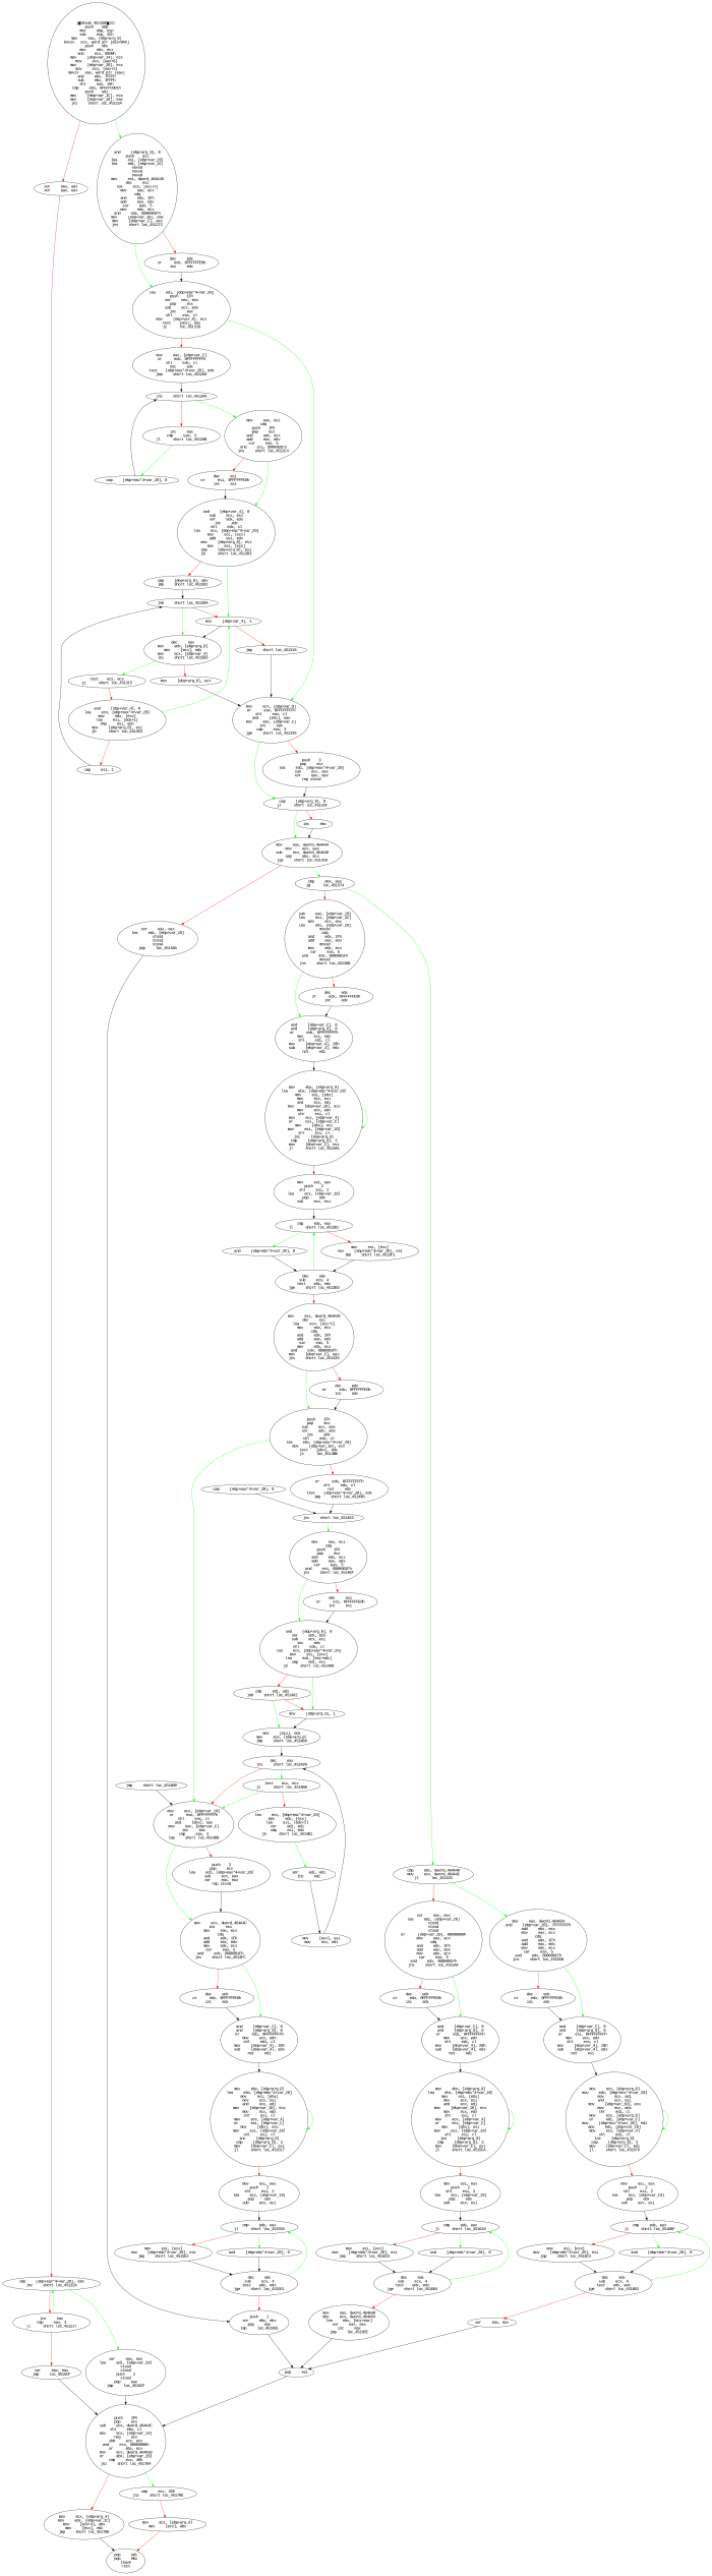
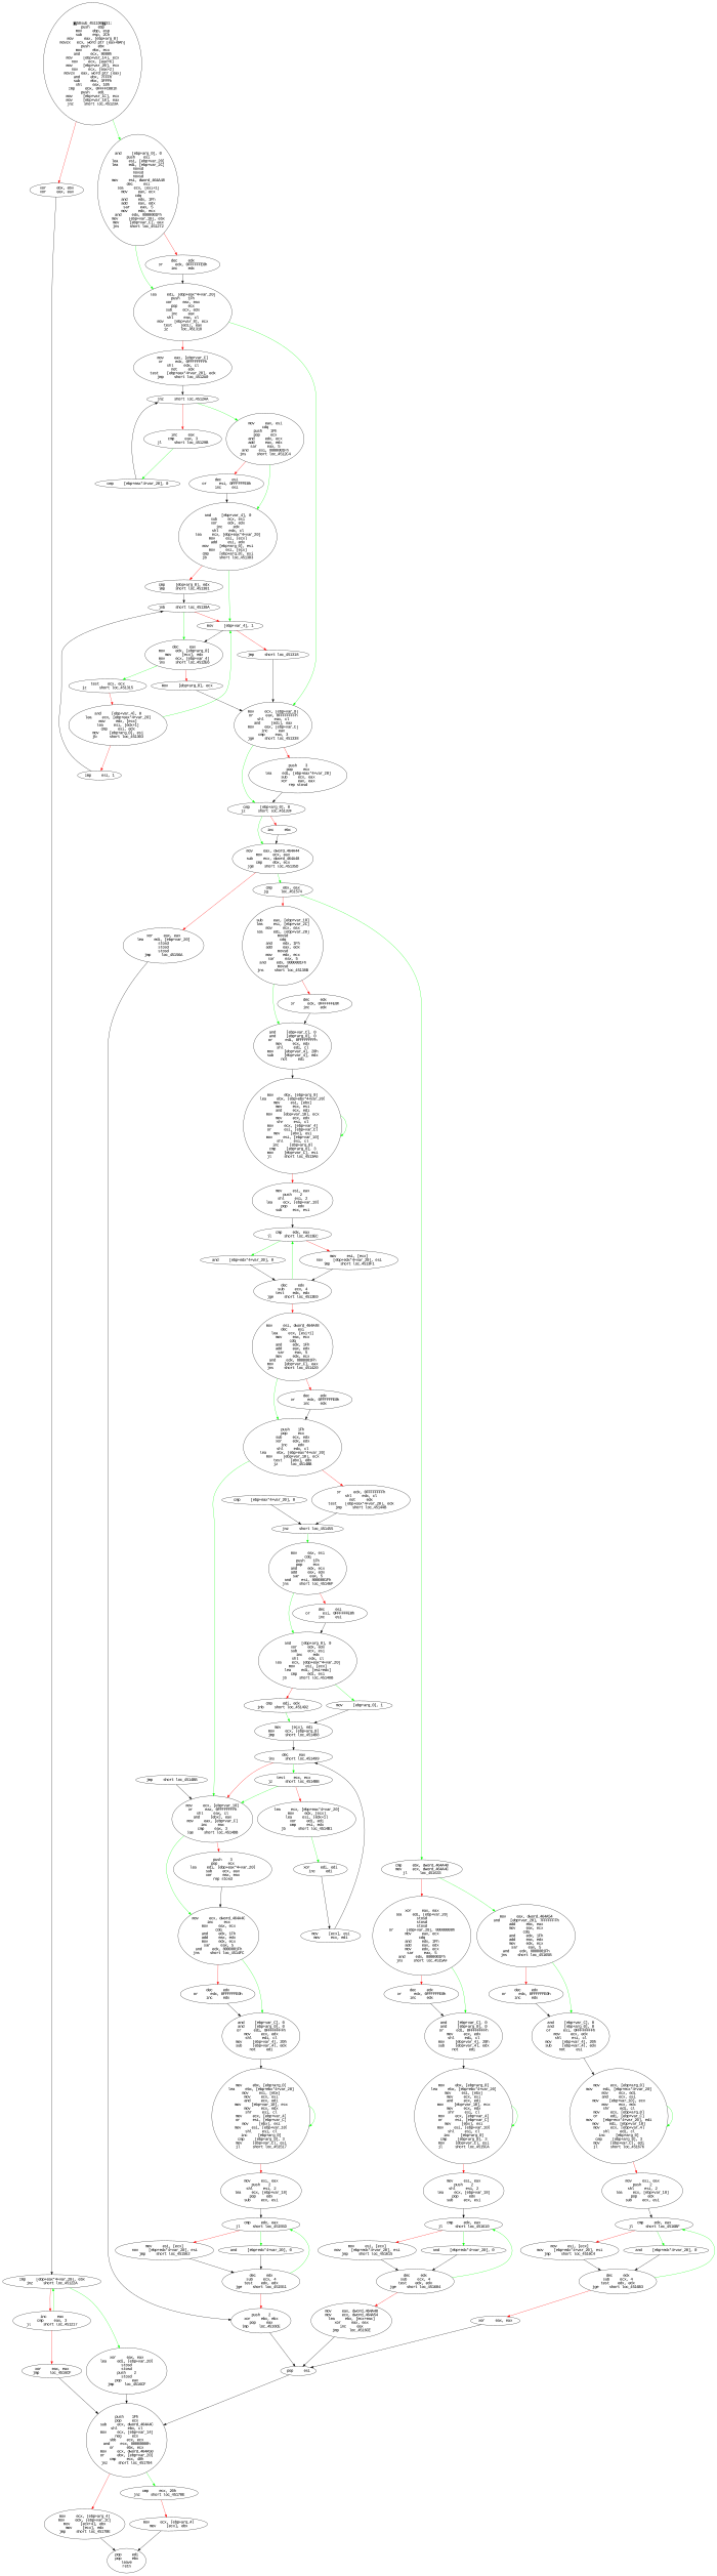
  digraph {
    fontname="Liberation Mono"
    node [fontname="Liberation Mono"]
    edge [color=black fontname="Liberation Mono"]
    n1 [label="58sub_4511D031:\npush    ebp\nmov     ebp, esp\nsub     esp, 2Ch\nmov     eax, [ebp+arg_0]\nmovzx   ecx, word ptr [eax+0Ah]\npush    ebx\nmov     ebx, ecx\nand     ecx, 8000h\nmov     [ebp+var_14], ecx\nmov     ecx, [eax+6]\nmov     [ebp+var_20], ecx\nmov     ecx, [eax+2]\nmovzx   eax, word ptr [eax]\nand     ebx, 7FFFh\nsub     ebx, 3FFFh\nshl     eax, 10h\ncmp     ebx, 0FFFFC001h\npush    edi\nmov     [ebp+var_1C], ecx\nmov     [ebp+var_18], eax\njnz     short loc_45123A"]
    n2 [label="xor     ebx, ebx\nxor     eax, eax"]
    n3 [label="and     [ebp+arg_0], 0\npush    esi\nlea     esi, [ebp+var_20]\nlea     edi, [ebp+var_2C]\nmovsd\nmovsd\nmovsd\nmov     esi, dword_464A48\ndec     esi\nlea     ecx, [esi+1]\nmov     eax, ecx\ncdq\nand     edx, 1Fh\nadd     eax, edx\nsar     eax, 5\nmov     edx, ecx\nand     edx, 8000001Fh\nmov     [ebp+var_10], ebx\nmov     [ebp+var_C], eax\njns     short loc_451272"]
    n4 [label="cmp     [ebp+eax*4+var_20], ebx\njnz     short loc_45122A"]
    n5 [label="dec     edx\nor      edx, 0FFFFFFE0h\ninc     edx"]
    n6 [label="lea     edi, [ebp+eax*4+var_20]\npush    1Fh\nxor     eax, eax\npop     ecx\nsub     ecx, edx\ninc     eax\nshl     eax, cl\nmov     [ebp+var_8], ecx\ntest    [edi], eax\njz      loc_451318"]
    n7 [label="inc     eax\ncmp     eax, 3\njl      short loc_451217"]
    n8 [label="xor     eax, eax\nlea     edi, [ebp+var_20]\nstosd\nstosd\npush    2\nstosd\npop     eax\njmp     loc_4516CF"]
    n9 [label="xor     eax, eax\njmp     loc_4516CF"]
    n10 [label="push    1Fh\npop     ecx\nsub     ecx, dword_464A4C\nshl     ebx, cl\nmov     ecx, [ebp+var_14]\nneg     ecx\nsbb     ecx, ecx\nand     ecx, 80000000h\nor      ebx, ecx\nmov     ecx, dword_464A50\nor      ebx, [ebp+var_20]\ncmp     ecx, 40h\njnz     short loc_451704"]
    n11 [label="mov     ecx, [ebp+arg_4]\nmov     edx, [ebp+var_1C]\nmov     [ecx+4], ebx\nmov     [ecx], edx\njmp     short loc_45170E"]
    n12 [label="cmp     ecx, 20h\njnz     short loc_45170E"]
    n13 [label="mov     eax, [ebp+var_C]\nor      edx, 0FFFFFFFFh\nshl     edx, cl\nnot     edx\ntest    [ebp+eax*4+var_20], edx\njmp     short loc_4512A0"]
    n14 [label="mov     ecx, [ebp+var_8]\nor      eax, 0FFFFFFFFh\nshl     eax, cl\nand     [edi], eax\nmov     eax, [ebp+var_C]\ninc     eax\ncmp     eax, 3\njge     short loc_451338"]
    n15 [label="jnz     short loc_4512AA"]
    n16 [label="push    3\npop     ecx\nlea     edi, [ebp+eax*4+var_20]\nsub     ecx, eax\nxor     eax, eax\nrep stosd"]
    n17 [label="cmp     [ebp+arg_0], 0\njz      short loc_45133F"]
    n18 [label="inc     eax\ncmp     eax, 3\njl      short loc_45129B"]
    n19 [label="mov     eax, esi\ncdq\npush    1Fh\npop     ecx\nand     edx, ecx\nadd     eax, edx\nsar     eax, 5\nand     esi, 8000001Fh\njns     short loc_4512C4"]
    n20 [label="cmp     [ebp+eax*4+var_20], 0"]
    n21 [label="dec     esi\nor      esi, 0FFFFFFE0h\ninc     esi"]
    n22 [label="and     [ebp+var_4], 0\nsub     ecx, esi\nxor     edx, edx\ninc     edx\nshl     edx, cl\nlea     ecx, [ebp+eax*4+var_20]\nmov     esi, [ecx]\nadd     esi, edx\nmov     [ebp+arg_0], esi\nmov     esi, [ecx]\ncmp     [ebp+arg_0], esi\njb      short loc_451303"]
    n23 [label="jmp     short loc_451318"]
    n24 [label="cmp     [ebp+arg_0], edx\njmp     short loc_451301"]
    n25 [label="mov     [ebp+var_4], 1"]
    n26 [label="jnb     short loc_45130A"]
    n27 [label="dec     eax\nmov     edx, [ebp+arg_0]\nmov     [ecx], edx\nmov     ecx, [ebp+var_4]\njns     short loc_4512E6"]
    n28 [label="test    ecx, ecx\njz      short loc_451315"]
    n29 [label="and     [ebp+var_4], 0\nlea     ecx, [ebp+eax*4+var_20]\nmov     edx, [ecx]\nlea     esi, [edx+1]\ncmp     esi, edx\nmov     [ebp+arg_0], esi\njb      short loc_451303"]
    n30 [label="cmp     esi, 1"]
    n31 [label="mov     [ebp+arg_0], ecx"]
    n32 [label="inc     ebx"]
    n33 [label="mov     eax, dword_464A44\nmov     ecx, eax\nsub     ecx, dword_464A48\ncmp     ebx, ecx\njge     short loc_45135D"]
    n34 [label="xor     eax, eax\nlea     edi, [ebp+var_20]\nstosd\nstosd\nstosd\njmp     loc_45156A"]
    n35 [label="cmp     ebx, eax\njg      loc_451574"]
    n36 [label="push    2\nxor     ebx, ebx\npop     eax\njmp     loc_4516CE"]
    n37 [label="sub     eax, [ebp+var_10]\nlea     esi, [ebp+var_2C]\nmov     ecx, eax\nlea     edi, [ebp+var_20]\nmovsd\ncdq\nand     edx, 1Fh\nadd     eax, edx\nmovsd\nmov     edx, ecx\nsar     eax, 5\nand     edx, 8000001Fh\nmovsd\njns     short loc_45138B"]
    n38 [label="cmp     ebx, dword_464A40\nmov     ecx, dword_464A4C\njl      loc_451633"]
    n39 [label="pop     esi"]
    n40 [label="dec     edx\nor      edx, 0FFFFFFE0h\ninc     edx"]
    n41 [label="and     [ebp+var_C], 0\nand     [ebp+arg_0], 0\nor      edi, 0FFFFFFFFh\nmov     ecx, edx\nshl     edi, cl\nmov     [ebp+var_4], 20h\nsub     [ebp+var_4], edx\nnot     edi"]
    n42 [label="xor     eax, eax\nlea     edi, [ebp+var_20]\nstosd\nstosd\nstosd\nor      [ebp+var_20], 80000000h\nmov     eax, ecx\ncdq\nand     edx, 1Fh\nadd     eax, edx\nmov     edx, ecx\nsar     eax, 5\nand     edx, 8000001Fh\njns     short loc_4515AF"]
    n43 [label="mov     eax, dword_464A54\nand     [ebp+var_20], 7FFFFFFFh\nadd     ebx, eax\nmov     eax, ecx\ncdq\nand     edx, 1Fh\nadd     eax, edx\nmov     edx, ecx\nsar     eax, 5\nand     edx, 8000001Fh\njns     short loc_45165B"]
    n44 [label="mov     ebx, [ebp+arg_0]\nlea     ebx, [ebp+ebx*4+var_20]\nmov     esi, [ebx]\nmov     ecx, esi\nand     ecx, edi\nmov     [ebp+var_10], ecx\nmov     ecx, edx\nshr     esi, cl\nmov     ecx, [ebp+var_4]\nor      esi, [ebp+var_C]\nmov     [ebx], esi\nmov     esi, [ebp+var_10]\nshl     esi, cl\ninc     [ebp+arg_0]\ncmp     [ebp+arg_0], 3\nmov     [ebp+var_C], esi\njl      short loc_4513A6"]
    n45 [label="mov     esi, eax\npush    2\nshl     esi, 2\nlea     ecx, [ebp+var_18]\npop     edx\nsub     ecx, esi"]
    n46 [label="cmp     edx, eax\njl      short loc_4513EC"]
    n47 [label="mov     esi, [ecx]\nmov     [ebp+edx*4+var_20], esi\njmp     short loc_4513F1"]
    n48 [label="and     [ebp+edx*4+var_20], 0"]
    n49 [label="dec     edx\nsub     ecx, 4\ntest    edx, edx\njge     short loc_4513E0"]
    n50 [label="mov     esi, dword_464A48\ndec     esi\nlea     ecx, [esi+1]\nmov     eax, ecx\ncdq\nand     edx, 1Fh\nadd     eax, edx\nsar     eax, 5\nmov     edx, ecx\nand     edx, 8000001Fh\nmov     [ebp+var_C], eax\njns     short loc_451420"]
    n51 [label="dec     edx\nor      edx, 0FFFFFFE0h\ninc     edx"]
    n52 [label="push    1Fh\npop     ecx\nsub     ecx, edx\nxor     edx, edx\ninc     edx\nshl     edx, cl\nlea     ebx, [ebp+eax*4+var_20]\nmov     [ebp+var_10], ecx\ntest    [ebx], edx\njz      loc_4514BB"]
    n53 [label="or      edx, 0FFFFFFFFh\nshl     edx, cl\nnot     edx\ntest    [ebp+eax*4+var_20], edx\njmp     short loc_45144B"]
    n54 [label="mov     ecx, [ebp+var_10]\nor      eax, 0FFFFFFFFh\nshl     eax, cl\nand     [ebx], eax\nmov     eax, [ebp+var_C]\ninc     eax\ncmp     eax, 3\njge     short loc_4514DB"]
    n55 [label="jnz     short loc_451455"]
    n56 [label="push    3\npop     ecx\nlea     edi, [ebp+eax*4+var_20]\nsub     ecx, eax\nxor     eax, eax\nrep stosd"]
    n57 [label="mov     ecx, dword_464A4C\ninc     ecx\nmov     eax, ecx\ncdq\nand     edx, 1Fh\nadd     eax, edx\nmov     edx, ecx\nsar     eax, 5\nand     edx, 8000001Fh\njns     short loc_4514FC"]
    n58 [label="mov     eax, esi\ncdq\npush    1Fh\npop     ecx\nand     edx, ecx\nadd     eax, edx\nsar     eax, 5\nand     esi, 8000001Fh\njns     short loc_45146F"]
    n59 [label="cmp     [ebp+eax*4+var_20], 0"]
    n60 [label="dec     esi\nor      esi, 0FFFFFFE0h\ninc     esi"]
    n61 [label="and     [ebp+arg_0], 0\nxor     edx, edx\nsub     ecx, esi\ninc     edx\nshl     edx, cl\nlea     ecx, [ebp+eax*4+var_20]\nmov     esi, [ecx]\nlea     edi, [esi+edx]\ncmp     edi, esi\njb      short loc_45148B"]
    n62 [label="jmp     short loc_4514BB"]
    n63 [label="cmp     edi, edx\njnb     short loc_451492"]
    n64 [label="mov     [ebp+arg_0], 1"]
    n65 [label="mov     [ecx], edi\nmov     ecx, [ebp+arg_0]\njmp     short loc_4514B8"]
    n66 [label="dec     eax\njns     short loc_451499"]
    n67 [label="test    ecx, ecx\njz      short loc_4514BB"]
    n68 [label="lea     ecx, [ebp+eax*4+var_20]\nmov     edx, [ecx]\nlea     esi, [edx+1]\nxor     edi, edi\ncmp     esi, edx\njb      short loc_4514B1"]
    n69 [label="xor     edi, edi\ninc     edi"]
    n70 [label="mov     [ecx], esi\nmov     ecx, edi"]
    n71 [label="dec     edx\nor      edx, 0FFFFFFE0h\ninc     edx"]
    n72 [label="and     [ebp+var_C], 0\nand     [ebp+arg_0], 0\nor      edi, 0FFFFFFFFh\nmov     ecx, edx\nshl     edi, cl\nmov     [ebp+var_4], 20h\nsub     [ebp+var_4], edx\nnot     edi"]
    n73 [label="mov     ebx, [ebp+arg_0]\nlea     ebx, [ebp+ebx*4+var_20]\nmov     esi, [ebx]\nmov     ecx, esi\nand     ecx, edi\nmov     [ebp+var_10], ecx\nmov     ecx, edx\nshr     esi, cl\nmov     ecx, [ebp+var_4]\nor      esi, [ebp+var_C]\nmov     [ebx], esi\nmov     esi, [ebp+var_10]\nshl     esi, cl\ninc     [ebp+arg_0]\ncmp     [ebp+arg_0], 3\nmov     [ebp+var_C], esi\njl      short loc_451517"]
    n74 [label="mov     esi, eax\npush    2\nshl     esi, 2\nlea     ecx, [ebp+var_18]\npop     edx\nsub     ecx, esi"]
    n75 [label="cmp     edx, eax\njl      short loc_45155D"]
    n76 [label="mov     esi, [ecx]\nmov     [ebp+edx*4+var_20], esi\njmp     short loc_451562"]
    n77 [label="and     [ebp+edx*4+var_20], 0"]
    n78 [label="dec     edx\nsub     ecx, 4\ntest    edx, edx\njge     short loc_451551"]
    n79 [label="dec     edx\nor      edx, 0FFFFFFE0h\ninc     edx"]
    n80 [label="and     [ebp+var_C], 0\nand     [ebp+arg_0], 0\nor      edi, 0FFFFFFFFh\nmov     ecx, edx\nshl     edi, cl\nmov     [ebp+var_4], 20h\nsub     [ebp+var_4], edx\nnot     edi"]
    n81 [label="dec     edx\nor      edx, 0FFFFFFE0h\ninc     edx"]
    n82 [label="and     [ebp+var_C], 0\nand     [ebp+arg_0], 0\nor      esi, 0FFFFFFFFh\nmov     ecx, edx\nshl     esi, cl\nmov     [ebp+var_4], 20h\nsub     [ebp+var_4], edx\nnot     esi"]
    n83 [label="mov     ebx, [ebp+arg_0]\nlea     ebx, [ebp+ebx*4+var_20]\nmov     esi, [ebx]\nmov     ecx, esi\nand     ecx, edi\nmov     [ebp+var_10], ecx\nmov     ecx, edx\nshr     esi, cl\nmov     ecx, [ebp+var_4]\nor      esi, [ebp+var_C]\nmov     [ebx], esi\nmov     esi, [ebp+var_10]\nshl     esi, cl\ninc     [ebp+arg_0]\ncmp     [ebp+arg_0], 3\nmov     [ebp+var_C], esi\njl      short loc_4515CA"]
    n84 [label="mov     esi, eax\npush    2\nshl     esi, 2\nlea     ecx, [ebp+var_18]\npop     edx\nsub     ecx, esi"]
    n85 [label="cmp     edx, eax\njl      short loc_451610"]
    n86 [label="mov     esi, [ecx]\nmov     [ebp+edx*4+var_20], esi\njmp     short loc_451615"]
    n87 [label="and     [ebp+edx*4+var_20], 0"]
    n88 [label="dec     edx\nsub     ecx, 4\ntest    edx, edx\njge     short loc_451604"]
    n89 [label="mov     eax, dword_464A40\nmov     ecx, dword_464A54\nlea     ebx, [ecx+eax]\nxor     eax, eax\ninc     eax\njmp     loc_4516CE"]
    n90 [label="mov     ecx, [ebp+arg_0]\nmov     edi, [ebp+ecx*4+var_20]\nmov     ecx, edi\nand     ecx, esi\nmov     [ebp+var_10], ecx\nmov     ecx, edx\nshr     edi, cl\nmov     ecx, [ebp+arg_0]\nor      edi, [ebp+var_C]\nmov     [ebp+ecx*4+var_20], edi\nmov     edi, [ebp+var_10]\nmov     ecx, [ebp+var_4]\nshl     edi, cl\ninc     [ebp+arg_0]\ncmp     [ebp+arg_0], 3\nmov     [ebp+var_C], edi\njl      short loc_451676"]
    n91 [label="mov     esi, eax\npush    2\nshl     esi, 2\nlea     ecx, [ebp+var_18]\npop     edx\nsub     ecx, esi"]
    n92 [label="cmp     edx, eax\njl      short loc_4516BF"]
    n93 [label="mov     esi, [ecx]\nmov     [ebp+edx*4+var_20], esi\njmp     short loc_4516C4"]
    n94 [label="and     [ebp+edx*4+var_20], 0"]
    n95 [label="dec     edx\nsub     ecx, 4\ntest    edx, edx\njge     short loc_4516B3"]
    n96 [label="xor     eax, eax"]
    n97 [label="pop     edi\npop     ebx\nleave\nretn"]
    n98 [label="mov     ecx, [ebp+arg_4]\nmov     [ecx], ebx"]
    n1 -> n2 [color=red]
    n1 -> n3 [color=green]
-   n2 -> n4 [color=red]
+   n2 -> n4
    n3 -> n5 [color=red]
    n3 -> n6 [color=green]
    n4 -> n7 [color=red]
    n4 -> n8 [color=green]
    n5 -> n6
    n6 -> n13 [color=red]
    n6 -> n14 [color=green]
    n7 -> n4 [color=green]
    n7 -> n9 [color=red]
    n8 -> n10
    n9 -> n10
    n10 -> n11 [color=red]
    n10 -> n12 [color=green]
    n11 -> n97
    n12 -> n98 [color=red]
    n13 -> n15
    n14 -> n16 [color=red]
    n14 -> n17 [color=green]
    n15 -> n18 [color=red]
    n15 -> n19 [color=green]
    n16 -> n17
    n17 -> n32 [color=red]
    n17 -> n33 [color=green]
    n18 -> n20 [color=green]
    n19 -> n21 [color=red]
    n19 -> n22 [color=green]
    n20 -> n15
    n21 -> n22
    n22 -> n24 [color=red]
    n22 -> n25 [color=green]
    n23 -> n14
    n24 -> n26
    n25 -> n23 [color=red]
    n25 -> n27
    n26 -> n25 [color=red]
    n26 -> n27 [color=green]
    n27 -> n28 [color=green]
    n27 -> n31 [color=red]
    n28 -> n29 [color=red]
    n29 -> n25 [color=green]
    n29 -> n30 [color=red]
    n30 -> n26
    n31 -> n14
    n32 -> n33
    n33 -> n34 [color=red]
    n33 -> n35 [color=green]
    n34 -> n36
    n35 -> n37 [color=red]
    n35 -> n38 [color=green]
    n36 -> n39
    n37 -> n40 [color=red]
    n37 -> n41 [color=green]
    n38 -> n42 [color=red]
    n38 -> n43 [color=green]
    n39 -> n10
    n40 -> n41
    n41 -> n44
    n42 -> n79 [color=red]
    n42 -> n80 [color=green]
    n43 -> n81 [color=red]
    n43 -> n82 [color=green]
    n44 -> n44 [color=green]
    n44 -> n45 [color=red]
    n45 -> n46
    n46 -> n47 [color=red]
    n46 -> n48 [color=green]
    n47 -> n49
    n48 -> n49
    n49 -> n46 [color=green]
    n49 -> n50 [color=red]
    n50 -> n51 [color=red]
    n50 -> n52 [color=green]
    n51 -> n52
    n52 -> n53 [color=red]
    n52 -> n54 [color=green]
    n53 -> n55
    n54 -> n56 [color=red]
    n54 -> n57 [color=green]
    n55 -> n58 [color=green]
    n56 -> n57
    n57 -> n71 [color=red]
    n57 -> n72 [color=green]
    n58 -> n60 [color=red]
    n58 -> n61 [color=green]
    n59 -> n55
    n60 -> n61
    n61 -> n63 [color=red]
    n61 -> n64 [color=green]
    n62 -> n54
-   n63 -> n64 [color=red]
    n63 -> n65 [color=green]
    n64 -> n65
    n65 -> n66
    n66 -> n54 [color=red]
    n66 -> n67 [color=green]
    n67 -> n54 [color=green]
    n67 -> n68 [color=red]
    n68 -> n69 [color=green]
    n69 -> n70
    n70 -> n66
    n71 -> n72
    n72 -> n73
    n73 -> n73 [color=green]
    n73 -> n74 [color=red]
    n74 -> n75
    n75 -> n76 [color=red]
    n75 -> n77 [color=green]
    n76 -> n78
    n77 -> n78
    n78 -> n36 [color=red]
    n78 -> n75 [color=green]
    n79 -> n80
    n80 -> n83
    n81 -> n82
    n82 -> n90
    n83 -> n83 [color=green]
    n83 -> n84 [color=red]
    n84 -> n85
    n85 -> n86 [color=red]
    n85 -> n87 [color=green]
    n86 -> n88
    n87 -> n88
    n88 -> n85 [color=green]
    n88 -> n89 [color=red]
    n89 -> n39
    n90 -> n90 [color=green]
    n90 -> n91 [color=red]
    n91 -> n92
    n92 -> n93 [color=red]
    n92 -> n94 [color=green]
    n93 -> n95
    n94 -> n95
    n95 -> n92 [color=green]
    n95 -> n96 [color=red]
    n96 -> n39
-   n98 -> n97 [color=red]
+   n98 -> n97
  }
